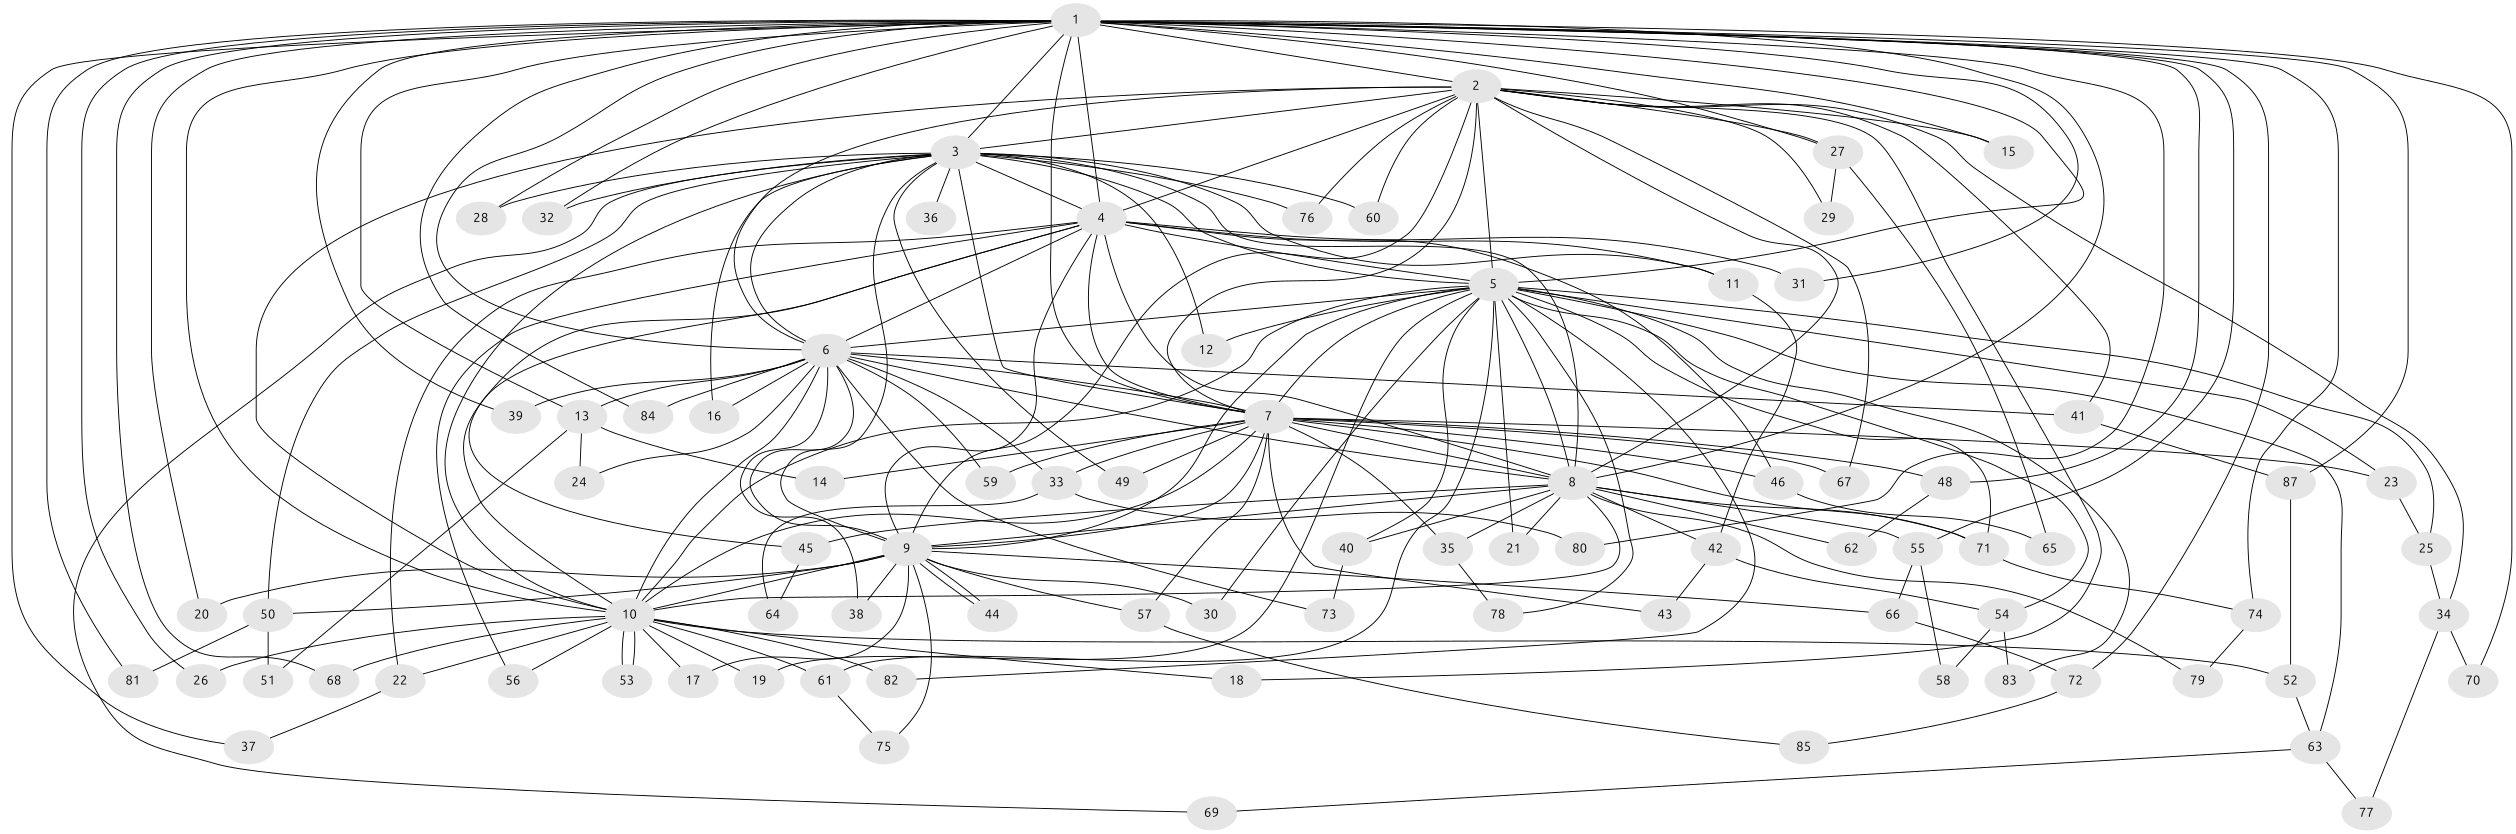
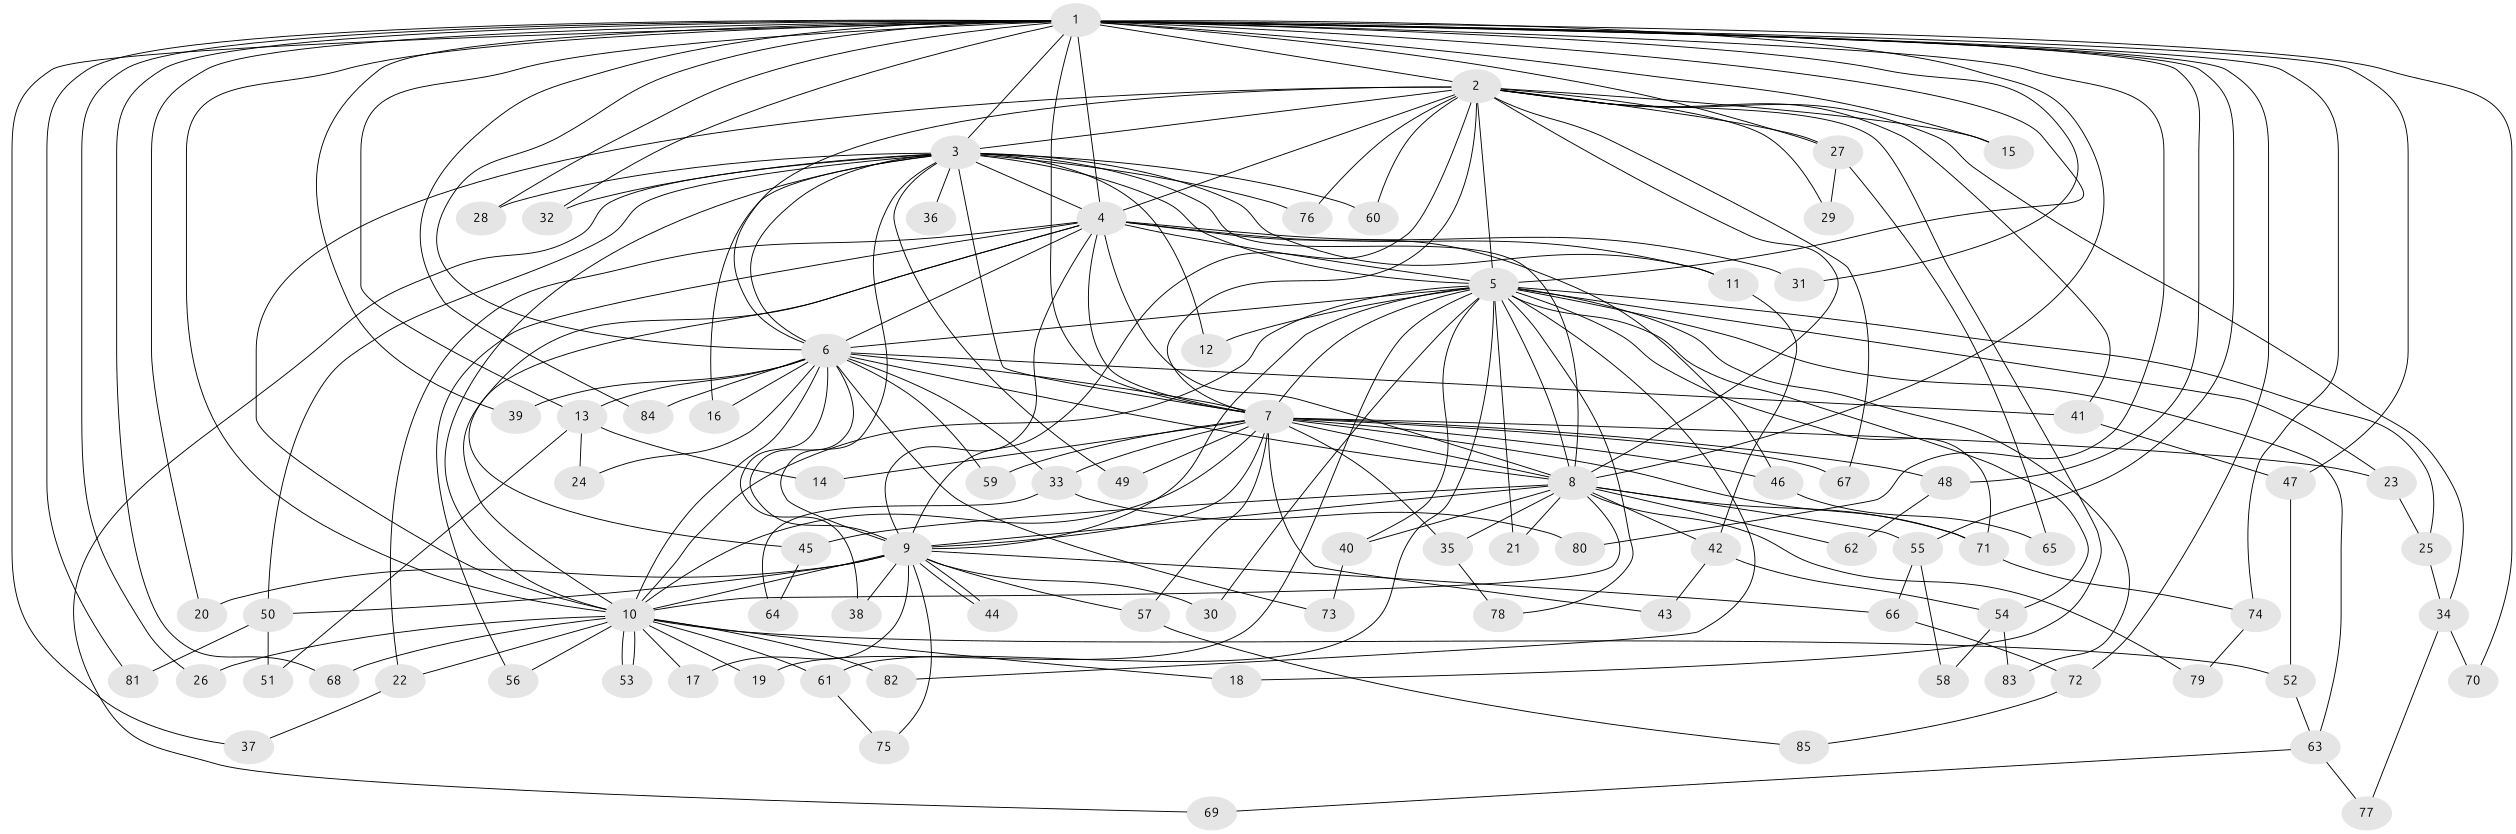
  graph {
    fontname=Ubuntu
    node [color=gray90 fontname=Ubuntu style=filled]
    edge [fontname=Ubuntu]
    1
    2
    3
    4
    5
    6
    7
    8
    10
    13
    15
    20
    26
    27
    28
    31
    32
    37
    39
-   47 [label=87]
+   47
    48
    55
    68
    70
    72
    74
    80
    81
    84
    9
    18
    29
    34
    41
    60
    67
    76
    11
    12
    16
    36
    49
    50
    69
    22
    45
    46
    56
    19
    21
    23
    25
    30
    40
    54
    61
    63
    71
    78
    82
    83
    24
    33
    38
    59
    73
    14
    35
    43
    57
    42
    62
    79
    17
    44
    66
    75
    52
    53
    51
    65
    58
    85
    77
    64
    1 -- 2
    1 -- 3
    1 -- 4
    1 -- 5
    1 -- 6
    1 -- 7
    1 -- 8
    1 -- 10
    1 -- 13
    1 -- 15
    1 -- 20
    1 -- 26
    1 -- 27
    1 -- 28
    1 -- 31
    1 -- 32
    1 -- 37
    1 -- 39
    1 -- 47
    1 -- 48
    1 -- 55
    1 -- 68
    1 -- 70
    1 -- 72
    1 -- 74
    1 -- 80
    1 -- 81
    1 -- 84
    2 -- 3
    2 -- 4
    2 -- 5
    2 -- 6
    2 -- 7
    2 -- 8
    2 -- 10
    2 -- 15
    2 -- 27
    2 -- 9
    2 -- 18
    2 -- 29
    2 -- 34
    2 -- 41
    2 -- 60
    2 -- 67
    2 -- 76
    3 -- 4
    3 -- 5
    3 -- 6
    3 -- 7
    3 -- 8
    3 -- 10
    3 -- 28
    3 -- 32
    3 -- 9
    3 -- 60
    3 -- 76
    3 -- 11
    3 -- 12
    3 -- 16
    3 -- 36
    3 -- 49
    3 -- 50
    3 -- 69
    4 -- 5
    4 -- 6
    4 -- 7
    4 -- 8
    4 -- 10
    4 -- 31
    4 -- 9
    4 -- 11
    4 -- 22
    4 -- 45
    4 -- 46
    4 -- 56
    5 -- 6
    5 -- 7
    5 -- 8
    5 -- 10
    5 -- 9
    5 -- 12
    5 -- 19
    5 -- 21
    5 -- 23
    5 -- 25
    5 -- 30
    5 -- 40
    5 -- 54
    5 -- 61
    5 -- 63
    5 -- 71
    5 -- 78
    5 -- 82
    5 -- 83
    6 -- 7
    6 -- 8
    6 -- 10
    6 -- 13
    6 -- 39
    6 -- 84
    6 -- 9
    6 -- 41
    6 -- 16
    6 -- 24
    6 -- 33
    6 -- 38
    6 -- 59
    6 -- 73
    7 -- 8
    7 -- 10
    7 -- 48
    7 -- 9
    7 -- 67
    7 -- 49
    7 -- 46
    7 -- 23
    7 -- 71
    7 -- 33
    7 -- 59
    7 -- 14
    7 -- 35
    7 -- 43
    7 -- 57
    8 -- 10
    8 -- 55
    8 -- 9
    8 -- 45
    8 -- 21
    8 -- 40
    8 -- 71
    8 -- 35
    8 -- 42
    8 -- 62
    8 -- 79
    10 -- 26
    10 -- 68
    10 -- 18
    10 -- 22
    10 -- 56
    10 -- 19
    10 -- 61
    10 -- 82
    10 -- 17
    10 -- 52
    10 -- 53
    10 -- 53
    13 -- 24
    13 -- 14
    13 -- 51
    27 -- 29
    27 -- 65
    47 -- 52
    48 -- 62
    55 -- 66
    55 -- 58
    72 -- 85
    74 -- 79
    9 -- 10
    9 -- 20
    9 -- 50
    9 -- 30
    9 -- 38
    9 -- 57
    9 -- 17
    9 -- 44
    9 -- 44
    9 -- 66
    9 -- 75
    34 -- 70
    34 -- 77
    41 -- 47
    11 -- 42
    50 -- 81
    50 -- 51
    22 -- 37
    45 -- 64
    46 -- 65
    23 -- 25
    25 -- 34
    40 -- 73
    54 -- 83
    54 -- 58
    61 -- 75
    63 -- 69
    63 -- 77
    71 -- 74
    33 -- 80
    33 -- 64
    35 -- 78
    57 -- 85
    42 -- 54
    42 -- 43
    66 -- 72
    52 -- 63
  }
